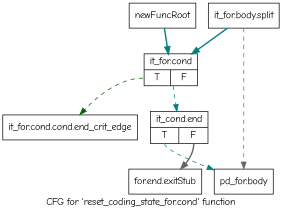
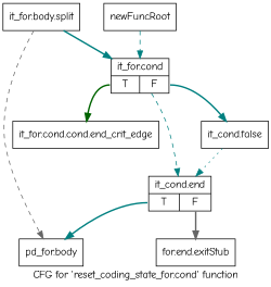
  digraph {
    fontname="Comic Neue"
    label="CFG for 'reset_coding_state_for.cond' function"
    node [fontname="Comic Neue" shape=record]
    edge [color=teal fontname="Comic Neue" style=dashed]
    n1 [label="{newFuncRoot}"]
    n2 [label="{it_for.cond|{<s0>T|<s1>F}}"]
    n3 [label="{it_for.cond.cond.end_crit_edge}"]
+   n4 [label="{it_cond.false}"]
    n5 [label="{it_cond.end|{<s0>T|<s1>F}}"]
    n6 [label="{for.end.exitStub}"]
    n7 [label="{pd_for.body}"]
    n8 [label="{it_for.body.split}"]
-   n1 -> n2 [style=bold]
-   n2 -> n3 [color=darkgreen tailport=s0]
+   n1 -> n2
+   n2 -> n3 [color=darkgreen style=bold tailport=s0]
+   n2 -> n4 [style=bold tailport=s1]
    n2 -> n5
+   n4 -> n5 [style=dotted]
    n5 -> n6 [color=gray40 style=bold tailport=s1]
-   n5 -> n7 [tailport=s0]
+   n5 -> n7 [style=bold tailport=s0]
    n8 -> n2 [style=bold]
    n8 -> n7 [color=gray40]
  }
